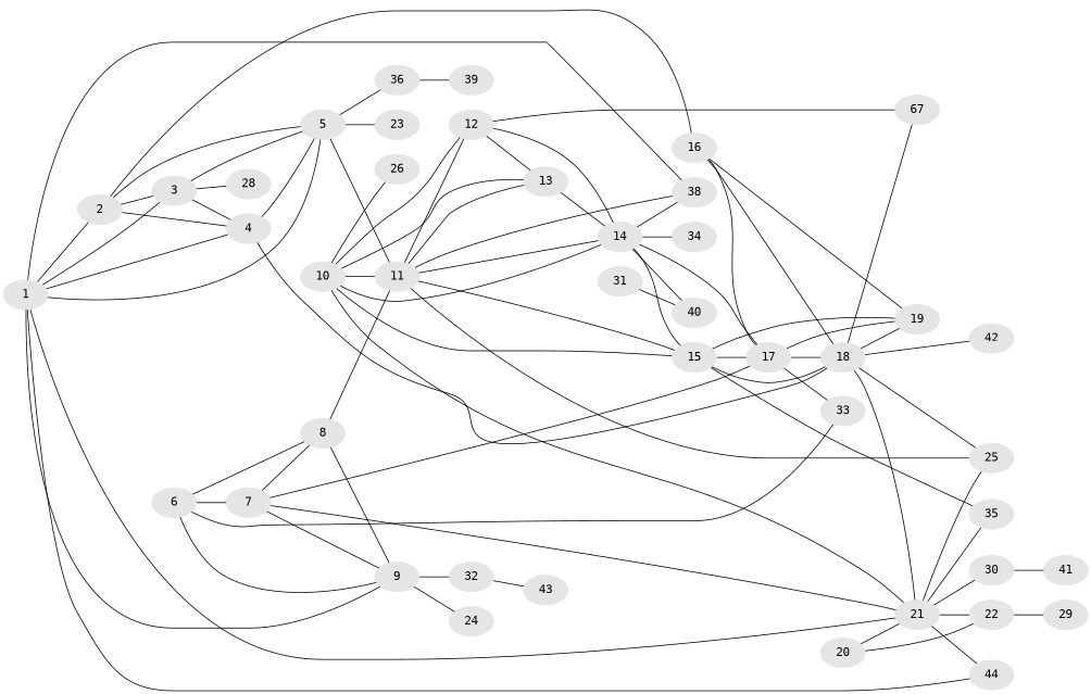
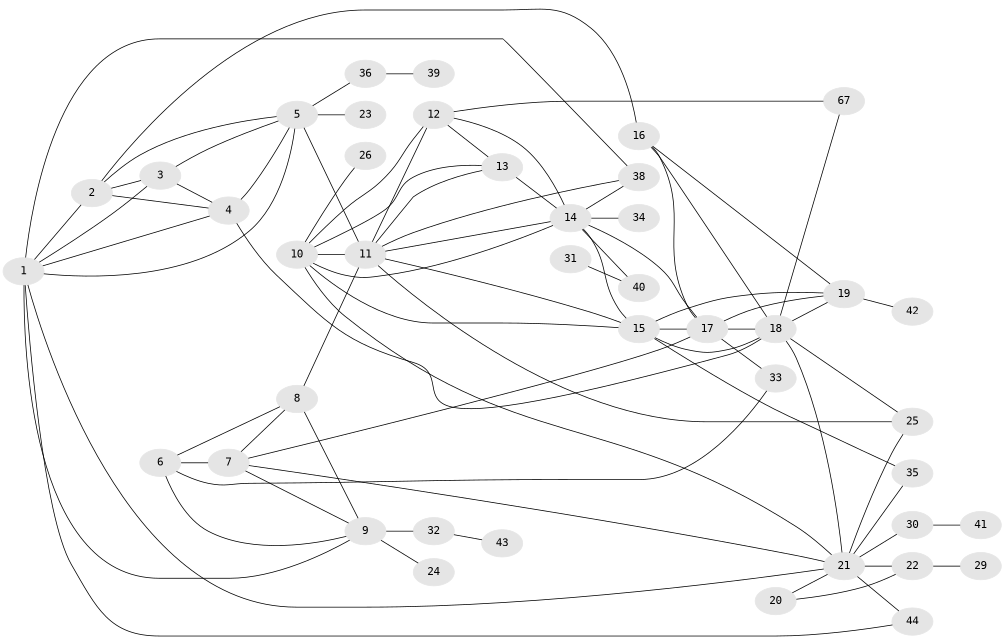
  graph {
    fontname="DejaVu Sans Mono"
    rankdir=LR
    node [color=gray90 fontname="DejaVu Sans Mono" style=filled]
    edge [fontname="DejaVu Sans Mono" weight=1.0]
    1
    2
    3
    4
    5
    9
    21
    38
    44
    16
-   28
    18
    11
    23
    36
    24
    32
    25
    35
    22
    30
    17
    19
    n24 [label=67]
    12
    13
    14
    15
    39
    6
    7
    8
    33
    43
    10
    26
    34
    40
    42
    20
    29
    41
    31
    1 -- 2
    1 -- 3
    1 -- 4
    1 -- 5
    1 -- 9
    1 -- 21
    1 -- 38
    1 -- 44
    2 -- 3
    2 -- 4 [weight=4.0]
    2 -- 5
    2 -- 16
    3 -- 4
    3 -- 5
-   3 -- 28
    4 -- 5
    4 -- 18
    5 -- 11
    5 -- 23 [weight=4.0]
    5 -- 36
    9 -- 24
    9 -- 32
    21 -- 44
    21 -- 25
    21 -- 35
    21 -- 22 [weight=3.0]
    21 -- 30
    16 -- 18
    16 -- 17
    16 -- 19
    18 -- 21
    18 -- 25
    18 -- 19
    18 -- n24
    11 -- 38
    11 -- 25
    11 -- 12
    11 -- 13
    11 -- 14
    11 -- 15
    36 -- 39
    32 -- 43
    22 -- 29
    30 -- 41
    17 -- 18
    17 -- 19
    17 -- 33
-   18 -- 42
+   19 -- 42
    12 -- n24 [weight=3.0]
    12 -- 13
    12 -- 14
    13 -- 14
    14 -- 38
    14 -- 17
    14 -- 15
    14 -- 34
    14 -- 40
    15 -- 18
    15 -- 35
    15 -- 17 [weight=6.0]
    15 -- 19
    6 -- 9
    6 -- 7 [weight=2.0]
    6 -- 8
    6 -- 33
    7 -- 9 [weight=2.0]
    7 -- 21
    7 -- 17
    7 -- 8 [weight=2.0]
    8 -- 9
    8 -- 11
    10 -- 21
    10 -- 11
    10 -- 12
    10 -- 13
    10 -- 14
    10 -- 15
    10 -- 26
    20 -- 21 [weight=4.0]
    20 -- 22
    31 -- 40
  }
